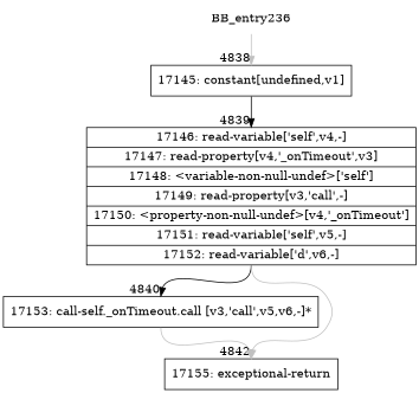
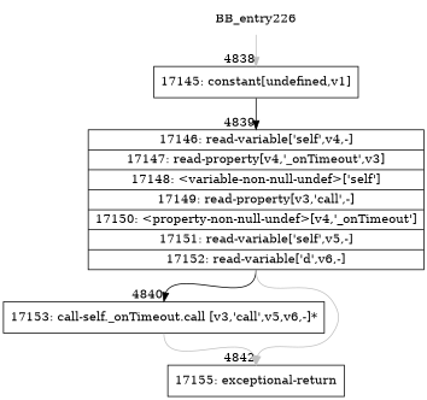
  digraph {
    rankdir=TD
    node [shape=record]
    edge [color=gray headport=n tailport=s]
-   BB_entry226 [shape=none label=BB_entry236]
+   BB_entry226 [shape=none]
    n2 [label="{17145: constant[undefined,v1]}"]
    n3 [label="{17146: read-variable['self',v4,-]|17147: read-property[v4,'_onTimeout',v3]|17148: \<variable-non-null-undef\>['self']|17149: read-property[v3,'call',-]|17150: \<property-non-null-undef\>[v4,'_onTimeout']|17151: read-variable['self',v5,-]|17152: read-variable['d',v6,-]}"]
    n4 [label="{17153: call-self._onTimeout.call [v3,'call',v5,v6,-]*}"]
    n5 [label="{17155: exceptional-return}"]
    BB_entry226 -> n2 [headlabel="    4838"]
    n2 -> n3 [headlabel="      4839" color=""]
    n3 -> n4 [headlabel="      4840" color=""]
    n3 -> n5 [headlabel="      4842"]
    n4 -> n5
  }
